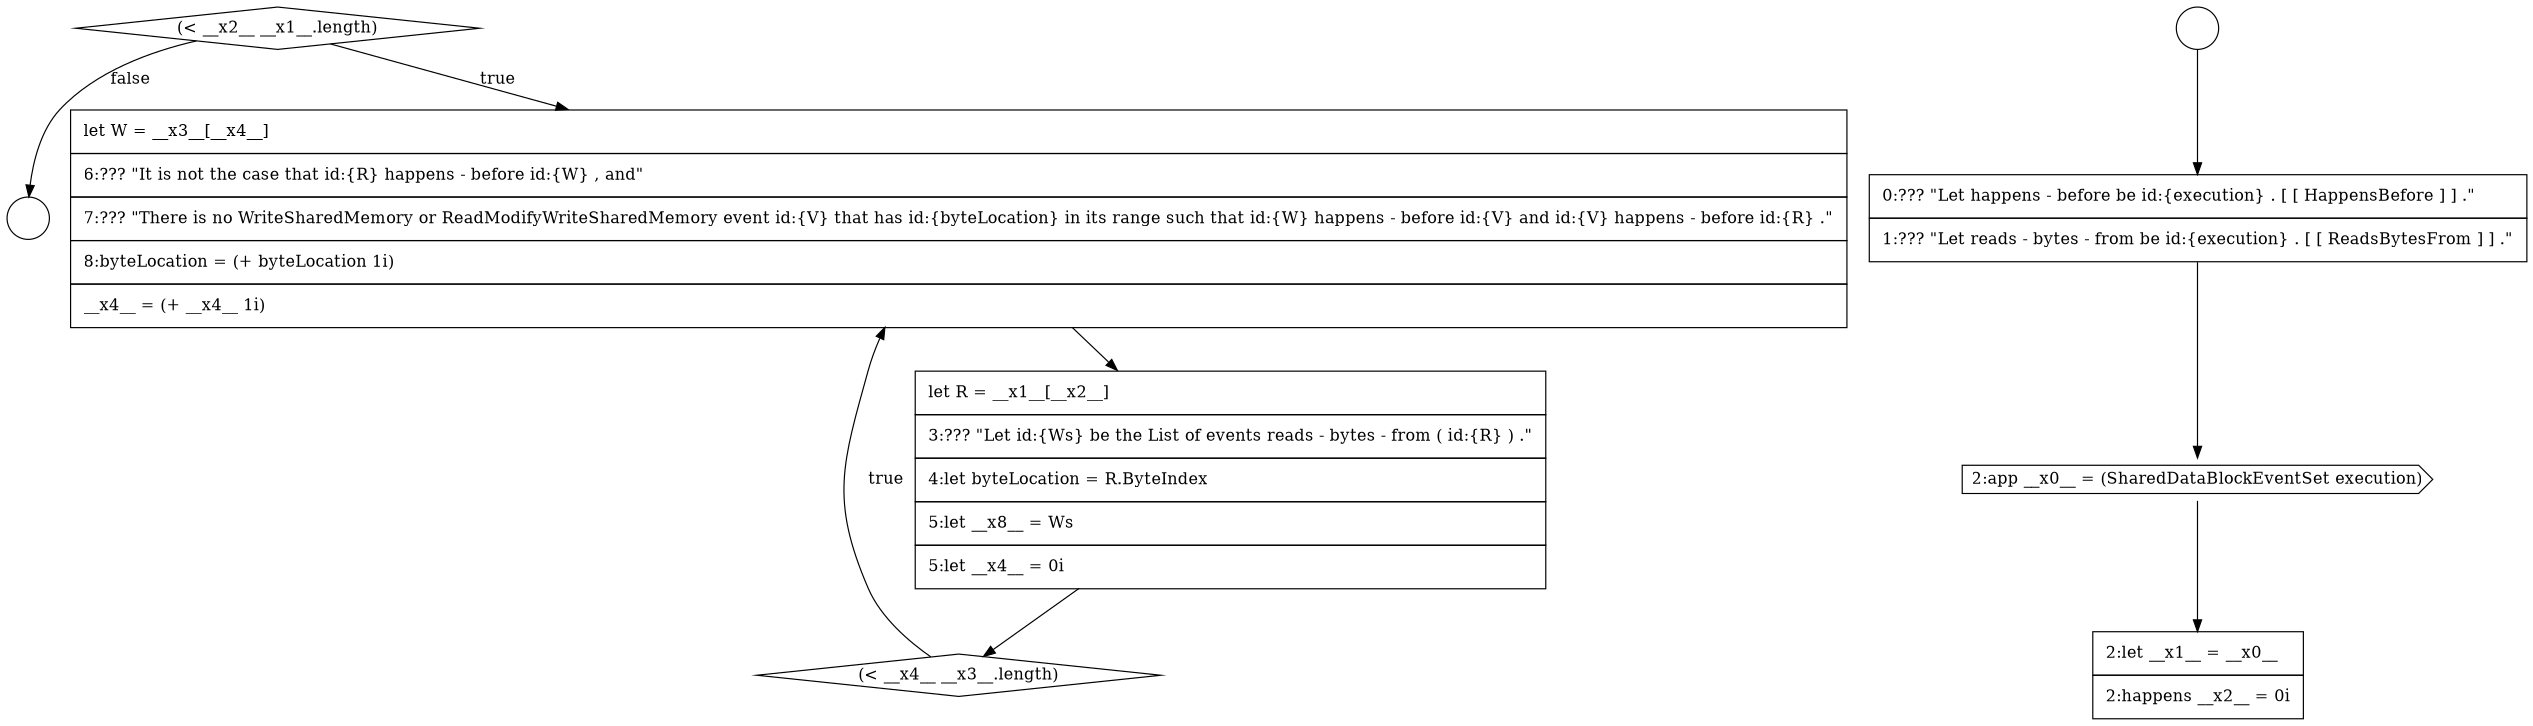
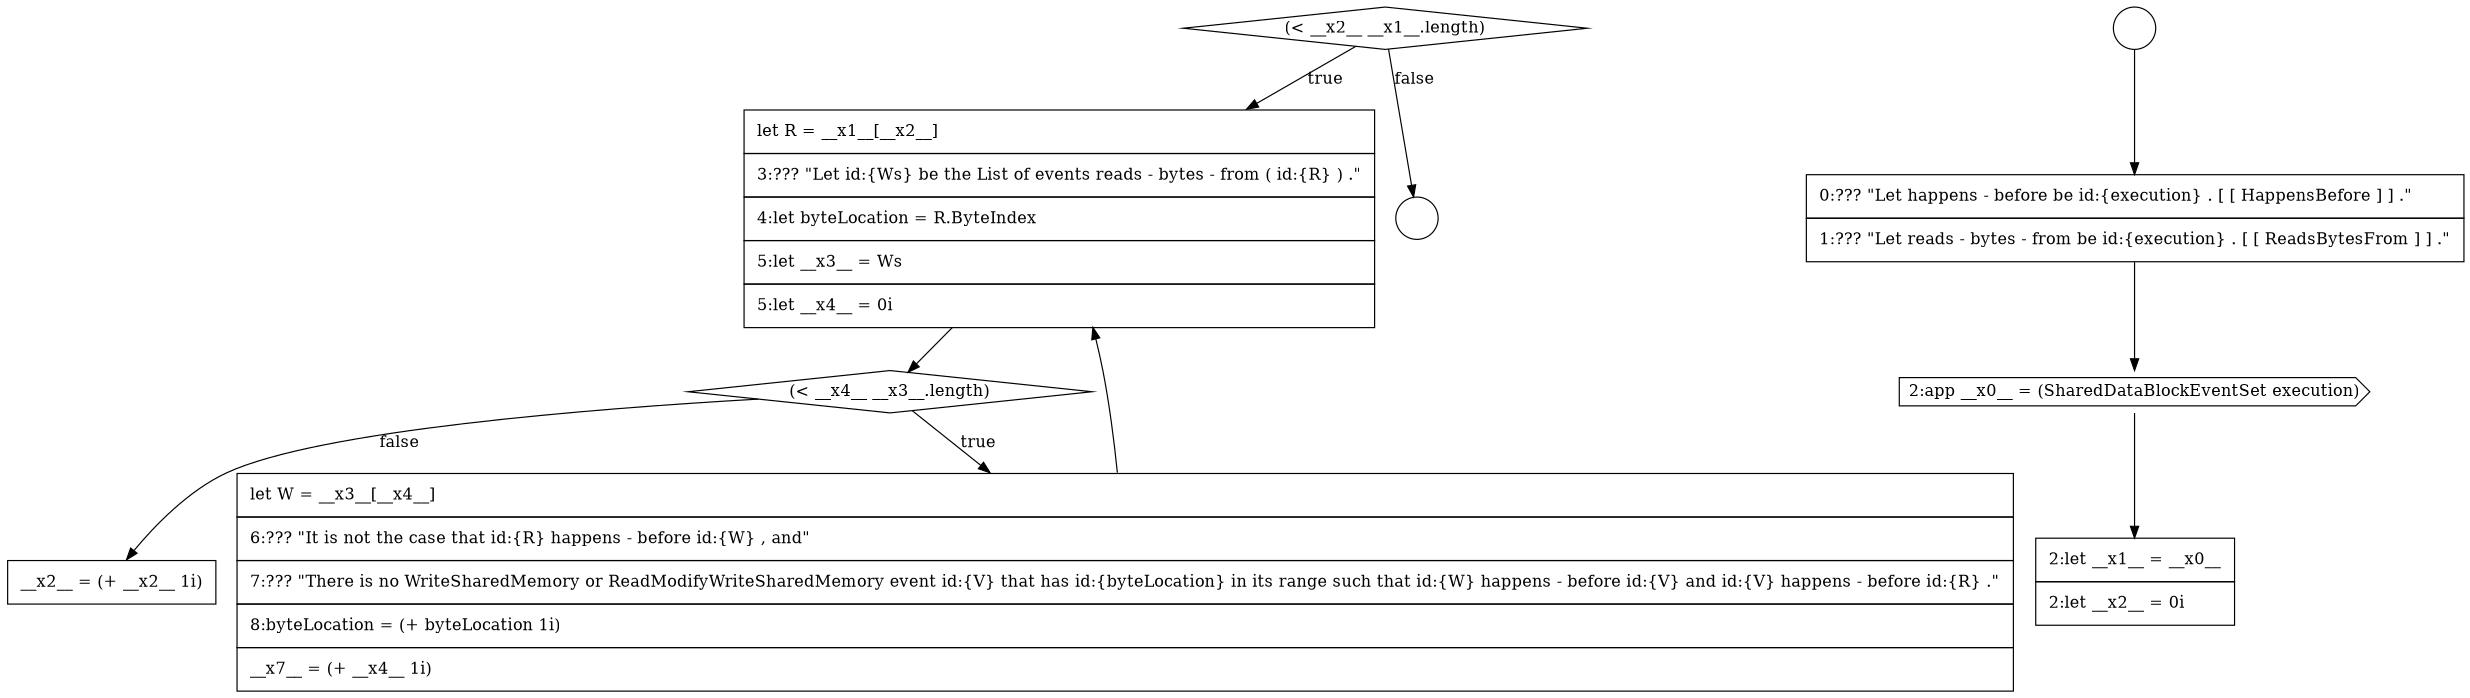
  digraph {
    node [color=black fillcolor=white shape=none style=filled]
    edge [color=black]
    n1 [label=<<font color="black">(&lt; __x2__ __x1__.length)</font>> shape=diamond]
-   n2 [label=<<font color="black">     <table border="0" cellborder="1" cellspacing="0" cellpadding="10">       <tr><td align="left">let R = __x1__[__x2__]</td></tr>       <tr><td align="left">3:??? &quot;Let id:{Ws} be the List of events reads - bytes - from ( id:{R} ) .&quot;</td></tr>       <tr><td align="left">4:let byteLocation = R.ByteIndex</td></tr>       <tr><td align="left">5:let __x8__ = Ws</td></tr>       <tr><td align="left">5:let __x4__ = 0i</td></tr>     </table>   </font>> margin=0]
+   n2 [label=<<font color="black">     <table border="0" cellborder="1" cellspacing="0" cellpadding="10">       <tr><td align="left">let R = __x1__[__x2__]</td></tr>       <tr><td align="left">3:??? &quot;Let id:{Ws} be the List of events reads - bytes - from ( id:{R} ) .&quot;</td></tr>       <tr><td align="left">4:let byteLocation = R.ByteIndex</td></tr>       <tr><td align="left">5:let __x3__ = Ws</td></tr>       <tr><td align="left">5:let __x4__ = 0i</td></tr>     </table>   </font>> margin=0]
    n3 [label=" " shape=circle]
    n4 [label=<<font color="black">(&lt; __x4__ __x3__.length)</font>> shape=diamond]
-   n5 [label=<<font color="black">     <table border="0" cellborder="1" cellspacing="0" cellpadding="10">       <tr><td align="left">2:let __x1__ = __x0__</td></tr>       <tr><td align="left">2:happens __x2__ = 0i</td></tr>     </table>   </font>> margin=0]
+   n5 [label=<<font color="black">     <table border="0" cellborder="1" cellspacing="0" cellpadding="10">       <tr><td align="left">2:let __x1__ = __x0__</td></tr>       <tr><td align="left">2:let __x2__ = 0i</td></tr>     </table>   </font>> margin=0]
+   n6 [label=<<font color="black">     <table border="0" cellborder="1" cellspacing="0" cellpadding="10">       <tr><td align="left">__x2__ = (+ __x2__ 1i)</td></tr>     </table>   </font>> margin=0]
    n7 [label=" " shape=circle]
    n8 [label=<<font color="black">     <table border="0" cellborder="1" cellspacing="0" cellpadding="10">       <tr><td align="left">0:??? &quot;Let happens - before be id:{execution} . [ [ HappensBefore ] ] .&quot;</td></tr>       <tr><td align="left">1:??? &quot;Let reads - bytes - from be id:{execution} . [ [ ReadsBytesFrom ] ] .&quot;</td></tr>     </table>   </font>> margin=0]
    n9 [label=<<font color="black">2:app __x0__ = (SharedDataBlockEventSet execution)</font>> shape=cds]
-   n10 [label=<<font color="black">     <table border="0" cellborder="1" cellspacing="0" cellpadding="10">       <tr><td align="left">let W = __x3__[__x4__]</td></tr>       <tr><td align="left">6:??? &quot;It is not the case that id:{R} happens - before id:{W} , and&quot;</td></tr>       <tr><td align="left">7:??? &quot;There is no WriteSharedMemory or ReadModifyWriteSharedMemory event id:{V} that has id:{byteLocation} in its range such that id:{W} happens - before id:{V} and id:{V} happens - before id:{R} .&quot;</td></tr>       <tr><td align="left">8:byteLocation = (+ byteLocation 1i)</td></tr>       <tr><td align="left">__x4__ = (+ __x4__ 1i)</td></tr>     </table>   </font>> margin=0]
-   n1 -> n10 [label=<<font color="black">true</font>>]
+   n10 [label=<<font color="black">     <table border="0" cellborder="1" cellspacing="0" cellpadding="10">       <tr><td align="left">let W = __x3__[__x4__]</td></tr>       <tr><td align="left">6:??? &quot;It is not the case that id:{R} happens - before id:{W} , and&quot;</td></tr>       <tr><td align="left">7:??? &quot;There is no WriteSharedMemory or ReadModifyWriteSharedMemory event id:{V} that has id:{byteLocation} in its range such that id:{W} happens - before id:{V} and id:{V} happens - before id:{R} .&quot;</td></tr>       <tr><td align="left">8:byteLocation = (+ byteLocation 1i)</td></tr>       <tr><td align="left">__x7__ = (+ __x4__ 1i)</td></tr>     </table>   </font>> margin=0]
+   n1 -> n2 [label=<<font color="black">true</font>>]
    n1 -> n3 [label=<<font color="black">false</font>>]
    n2 -> n4
+   n4 -> n6 [label=<<font color="black">false</font>>]
    n4 -> n10 [label=<<font color="black">true</font>>]
    n7 -> n8
    n8 -> n9
    n9 -> n5
    n10 -> n2
  }
